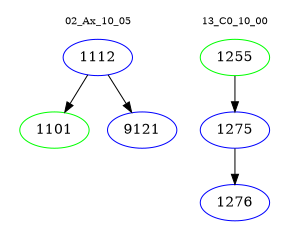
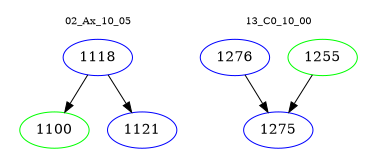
  digraph {
    node [color=blue]
    edge [color=black]
-   n1 [label=1112]
-   n2 [color=green label=1101]
-   n3 [label=9121]
+   n1 [label=1118]
+   n2 [color=green label=1100]
+   n3 [label=1121]
    n4 [label=1275]
    n5 [color=green label=1255]
    n6 [label=1276]
    subgraph cluster_1 {
      color=white
      fontsize=10
      label="02_Ax_10_05"
      n1
      n2
      n3
    }
    subgraph cluster_2 {
      color=white
      fontsize=10
      label="13_C0_10_00"
      n4
      n5
      n6
    }
    n1 -> n2
    n1 -> n3
-   n4 -> n6
+   n6 -> n4
    n5 -> n4
  }
